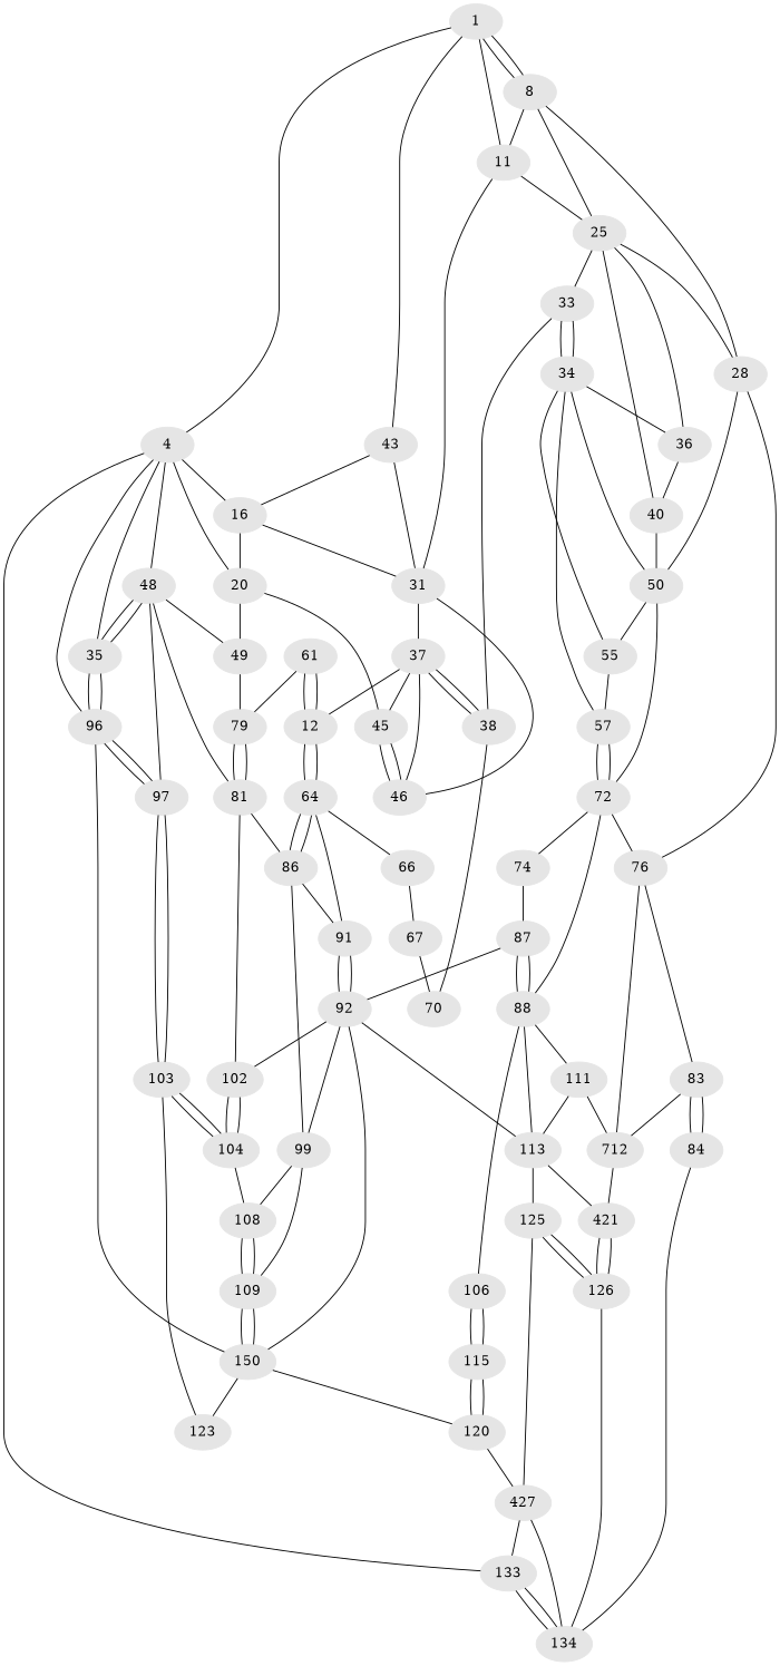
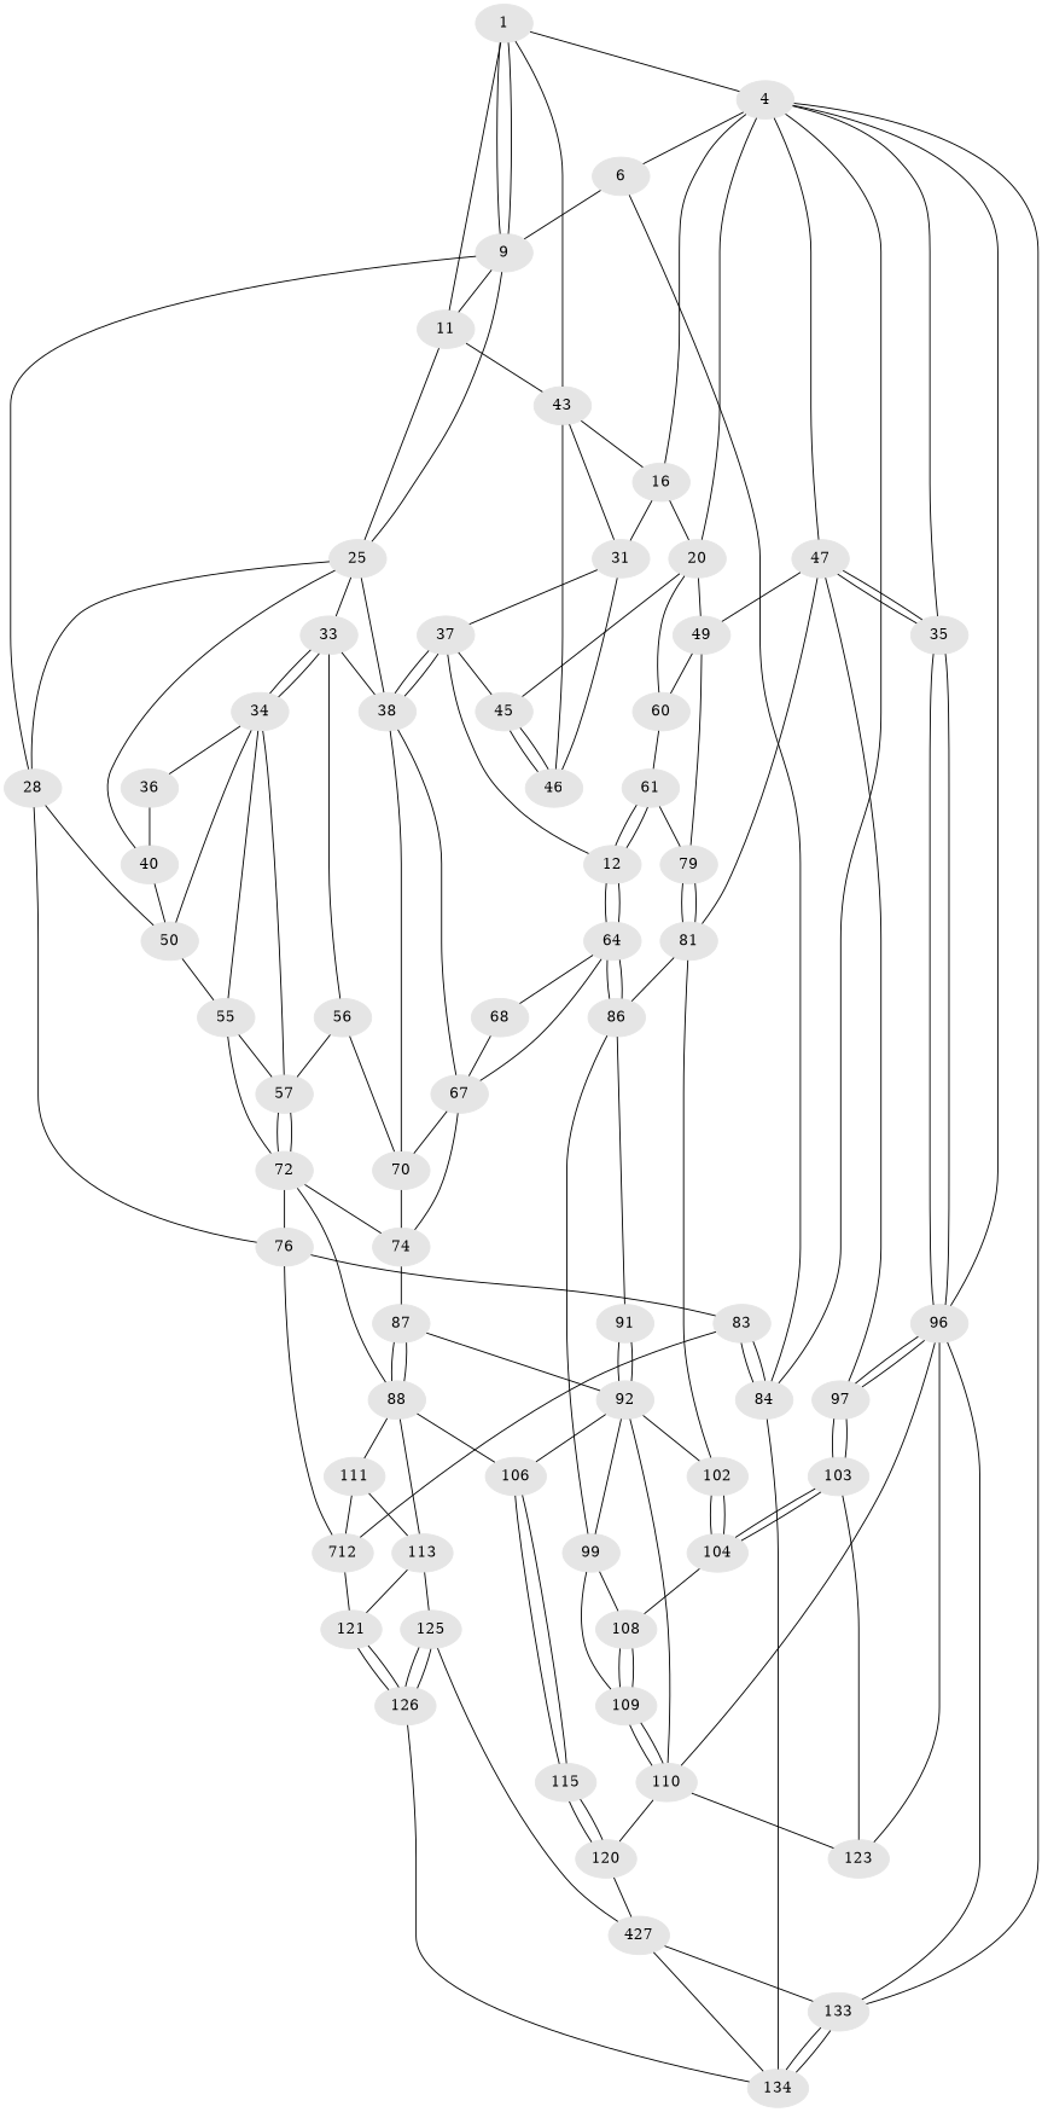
  graph {
    node [color=gray90 style=filled]
    1 [super="+2"]
    4 [super="+5+15"]
-   8 [super="+9"]
+   8 [super="+9" label=9]
    11 [super="+12"]
    n5 [label=43 super="+14"]
+   6 [super="+7"]
    16 [super="+17"]
    20 [super="+21+23"]
-   47 [super="+48" label=48]
+   47 [super="+48"]
    84
    n11 [label=35]
    96 [super="+131"]
    133 [super="+136"]
    25 [super="+26+29"]
    28 [super="+53"]
    31 [super="+32+42"]
    45
    49 [super="+63"]
+   60
    81 [super="+85"]
    97
    134 [super="+137"]
-   110 [super="+119" label=150]
+   110 [super="+119"]
    123
    33 [super="+39"]
    36
    40
    50 [super="+52"]
    76 [super="+82"]
    37 [super="+51"]
    46
    79
    61
    34 [super="+35+54"]
    38 [super="+68"]
+   56
    55 [super="+69"]
    83
    n39 [label=712 super="+122"]
    n40 [label=12]
    57 [super="+58"]
    67 [super="+77"]
    70 [super="+71"]
    72 [super="+73"]
    64 [super="+65"]
    74 [super="+78"]
    86 [super="+94"]
    102
    103
    88 [super="+107+89"]
-   66
+   66 [label=68]
    91
    99 [super="+100"]
    92 [super="+93"]
    87 [super="+90"]
    106
    111
    113 [super="+114+118"]
-   121 [label=421]
+   121
    104
    108
    109
    115
    125
    120
    n66 [label=427 super="+129+128"]
    126
    1 -- 4
    1 -- 8
    1 -- 8
    1 -- 11
    1 -- n5
+   4 -- 6
    4 -- 16
    4 -- 20 [weight=2]
    4 -- 47
+   4 -- 84
    4 -- n11
    4 -- 96
    4 -- 133
    8 -- 11
    8 -- 25
    8 -- 28
-   11 -- 31
+   11 -- n5
    11 -- 25
    n5 -- 16
    n5 -- 31
+   6 -- 8 [weight=2]
+   6 -- 84
    16 -- 20 [weight=2]
    16 -- 31
    20 -- 45
    20 -- 49
+   20 -- 60
    47 -- n11
    47 -- n11
    47 -- 49
    47 -- 81
    47 -- 97
    84 -- 134
    n11 -- 96
    n11 -- 96
+   96 -- 133
    96 -- 97
    96 -- 97
    96 -- 110
+   96 -- 123
    133 -- 134
    133 -- 134
    25 -- 28
    25 -- 33
-   25 -- 36
+   25 -- 38
    25 -- 40
    28 -- 50
    28 -- 76
    31 -- 37
    31 -- 46
    45 -- 46
    45 -- 46
+   49 -- 60
    49 -- 79
+   60 -- 61
    81 -- 86
    81 -- 102
    97 -- 103
    97 -- 103
    110 -- 123
    110 -- 120
    33 -- 34
    33 -- 34
    33 -- 38
+   33 -- 56
    36 -- 40
    40 -- 50
    50 -- 55
    76 -- 83
    76 -- n39
    37 -- 45
-   37 -- 46
+   n5 -- 46
    37 -- 38
    37 -- 38
    37 -- n40
    79 -- 81
    79 -- 81
    61 -- 79
    61 -- n40
    61 -- n40
    34 -- 36
    34 -- 50
    34 -- 55
    34 -- 57
+   38 -- 67
    38 -- 70
+   56 -- 57
+   56 -- 70
    55 -- 57
-   50 -- 72
+   55 -- 72
    83 -- 84
    83 -- 84
    83 -- n39
    n39 -- 121
    n40 -- 64
    n40 -- 64
    57 -- 72
    57 -- 72
    67 -- 70
+   67 -- 74
+   70 -- 74
    72 -- 76
    72 -- 74
    72 -- 88
    64 -- 86
    64 -- 86
    64 -- 66
-   64 -- 91
+   64 -- 67
    74 -- 87
    86 -- 91
    86 -- 99
    102 -- 104
    102 -- 104
    103 -- 123
    103 -- 104
    103 -- 104
    88 -- 106
    88 -- 111
    88 -- 113
    66 -- 67
    91 -- 92
    91 -- 92
    99 -- 108
    99 -- 109
    92 -- 110
    92 -- 102
    92 -- 99
-   92 -- 113
+   92 -- 106
    87 -- 88
    87 -- 88
    87 -- 92
    106 -- 115
    106 -- 115
    111 -- n39
    111 -- 113
    113 -- 121
    113 -- 125
    121 -- 126
    121 -- 126
    104 -- 108
    108 -- 109
    108 -- 109
    109 -- 110
    109 -- 110
    115 -- 120
    115 -- 120
    125 -- n66
    125 -- 126
    125 -- 126
    120 -- n66
    n66 -- 133
    n66 -- 134
    126 -- 134
  }
